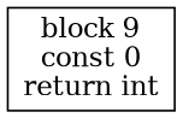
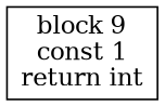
  digraph {
-   n1 [label="block 9\nconst 0\nreturn int" shape=box]
+   n1 [label="block 9\nconst 1\nreturn int" shape=box]
  }
